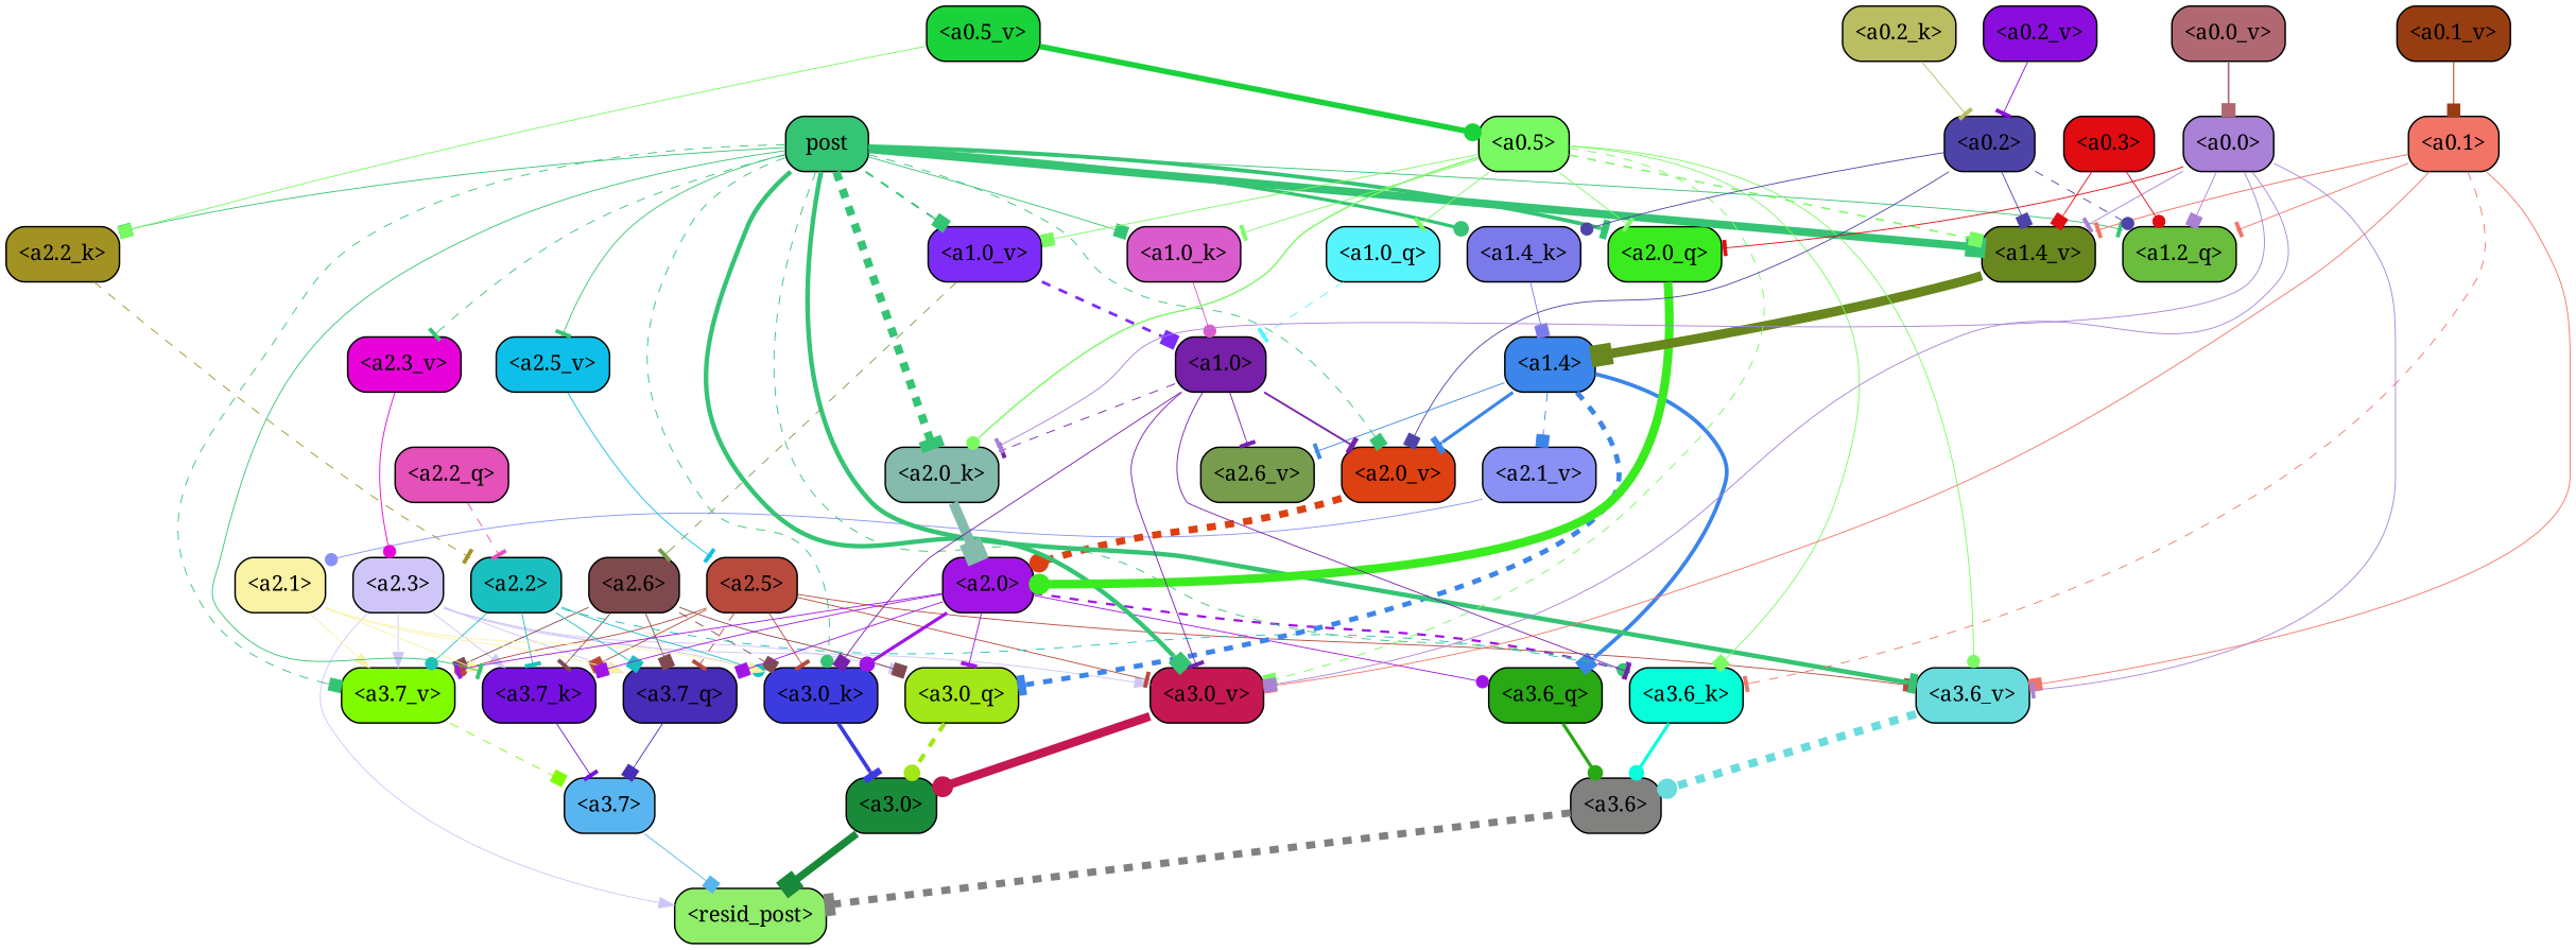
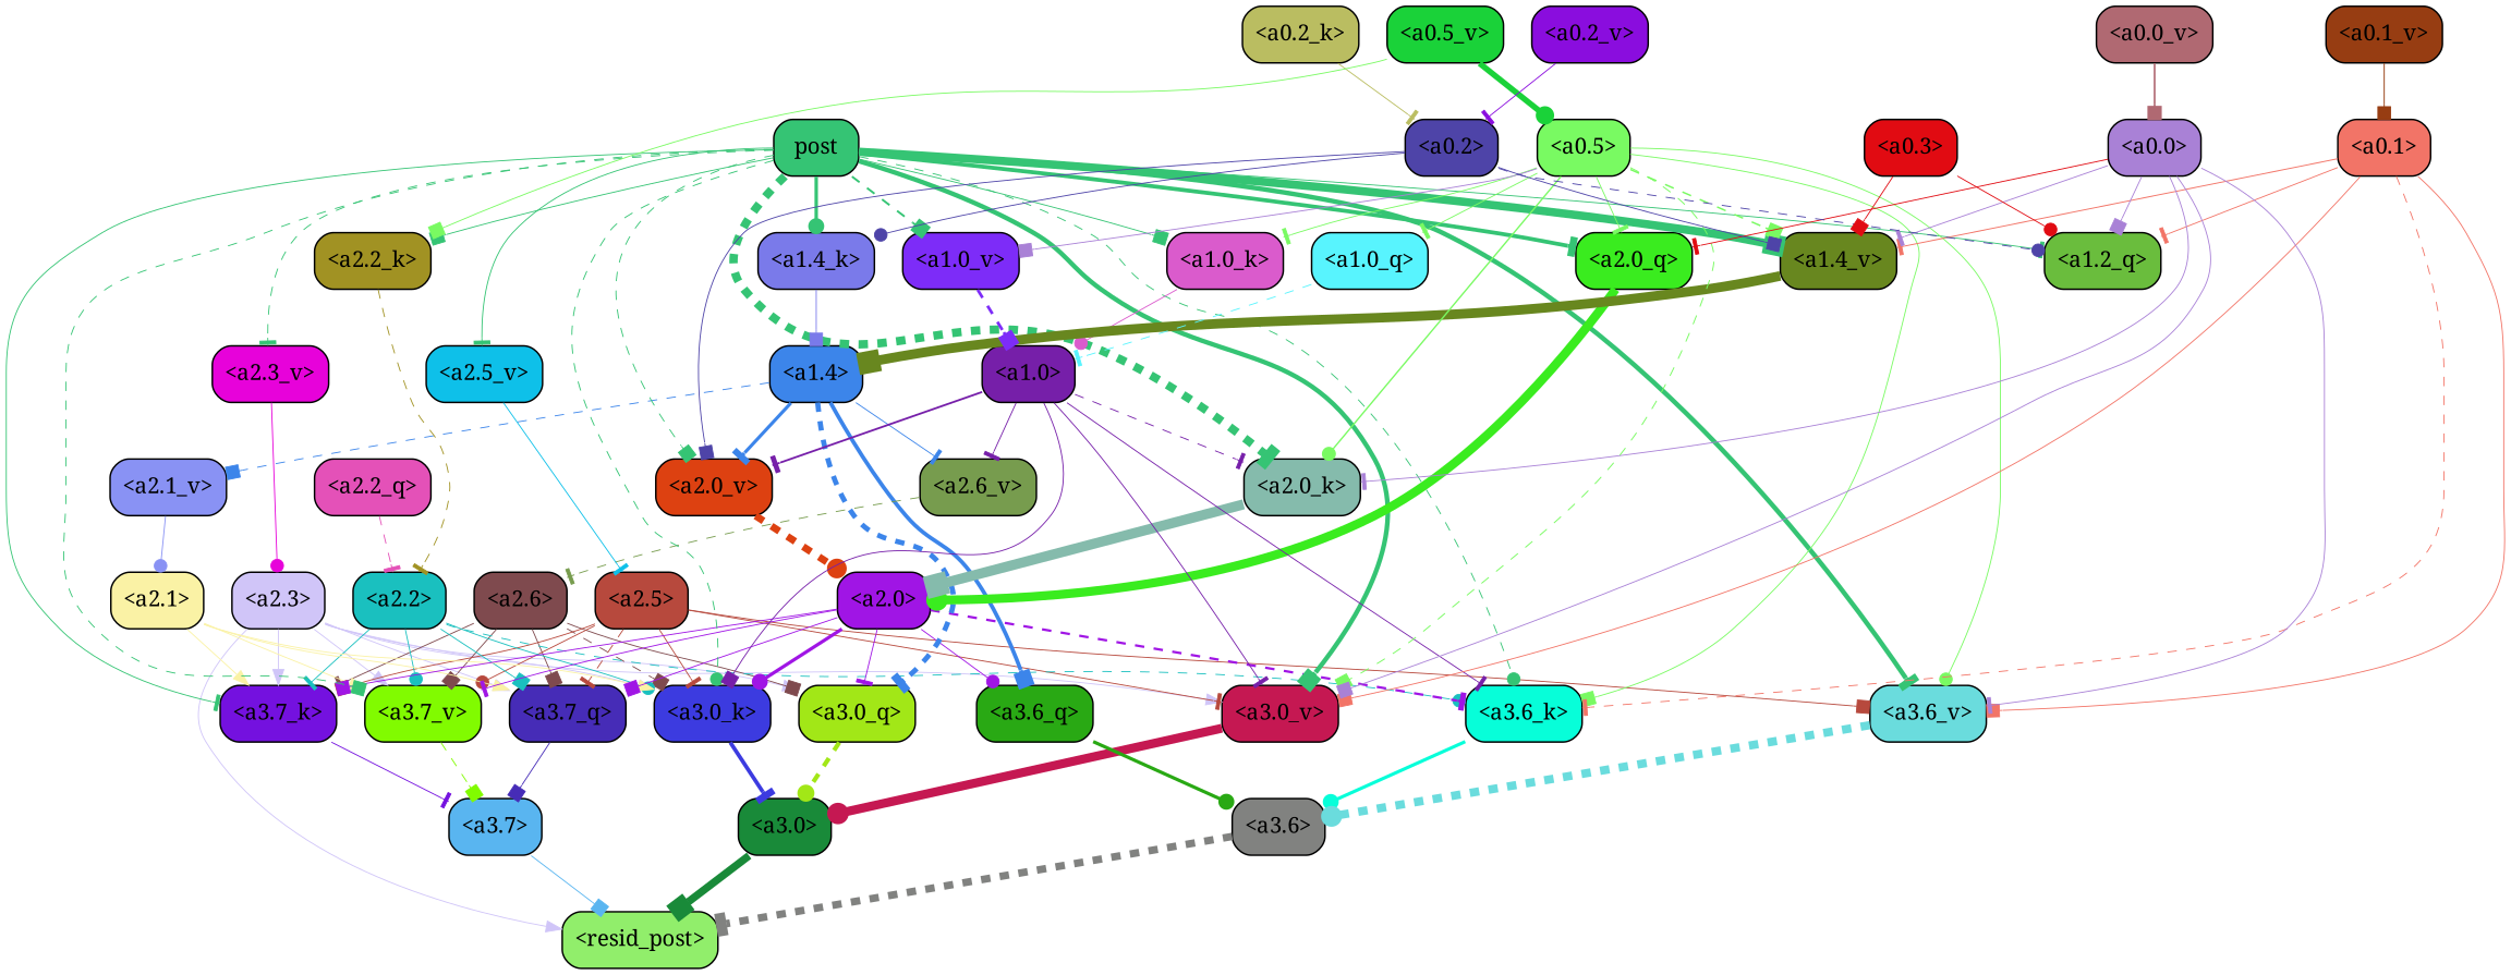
  strict digraph {
    fontname="Noto Serif"
    splines=true
    node [color=black fontname="Noto Serif" shape=box style="filled, rounded"]
    edge [arrowhead=tee color="#35c474" fontname="Noto Serif" penwidth=0.6 style=bold]
    "<a3.7>" [fillcolor="#59b5f0"]
    "<resid_post>" [fillcolor="#91ee6b"]
    "<a3.6>" [fillcolor="#818280"]
    "<a3.0>" [fillcolor="#198a39"]
    "<a2.3>" [fillcolor="#d0c5f8"]
    "<a3.7_q>" [fillcolor="#462cb7"]
    "<a3.0_q>" [fillcolor="#a2e717"]
    "<a3.7_k>" [fillcolor="#7411df"]
    "<a3.0_k>" [fillcolor="#3c3be0"]
    "<a3.7_v>" [fillcolor="#81fb00"]
    "<a3.0_v>" [fillcolor="#c51852"]
    "<a3.6_q>" [fillcolor="#29a914"]
    "<a3.6_k>" [fillcolor="#07fed9"]
    "<a3.6_v>" [fillcolor="#6adcdd"]
    "<a2.6>" [fillcolor="#7f4a4e"]
    "<a2.5>" [fillcolor="#b7493d"]
    "<a2.2>" [fillcolor="#1ac0bf"]
    "<a2.1>" [fillcolor="#faf2a5"]
    "<a2.0>" [fillcolor="#a015e5"]
    "<a1.4>" [fillcolor="#3c85ea"]
    "<a2.6_v>" [fillcolor="#779c4e"]
    "<a2.1_v>" [fillcolor="#8992f4"]
    "<a2.0_v>" [fillcolor="#dd4111"]
    n24 [fillcolor="#35c474" label=post]
    "<a2.0_q>" [fillcolor="#3aec1f"]
    "<a2.2_k>" [fillcolor="#a19223"]
    "<a2.0_k>" [fillcolor="#85bbac"]
    "<a2.5_v>" [fillcolor="#0ec0e9"]
    "<a2.3_v>" [fillcolor="#e702da"]
    "<a1.2_q>" [fillcolor="#6abd3d"]
    "<a1.4_k>" [fillcolor="#7a7aea"]
    "<a1.0_k>" [fillcolor="#da5bcc"]
    "<a1.4_v>" [fillcolor="#68871f"]
    "<a1.0_v>" [fillcolor="#7d2cf8"]
    "<a1.0>" [fillcolor="#761fa9"]
    "<a0.5>" [fillcolor="#79fa62"]
    "<a1.0_q>" [fillcolor="#58f4fe"]
    "<a0.1>" [fillcolor="#f27467"]
    "<a0.0>" [fillcolor="#a981d6"]
    "<a2.2_q>" [fillcolor="#e451b8"]
    "<a0.2>" [fillcolor="#4e44a8"]
    "<a0.3>" [fillcolor="#e10b12"]
    "<a0.2_k>" [fillcolor="#babd61"]
    "<a0.5_v>" [fillcolor="#1ad239"]
    "<a0.2_v>" [fillcolor="#8a0dde"]
    "<a0.1_v>" [fillcolor="#973d12"]
    "<a0.0_v>" [fillcolor="#b06972"]
    "<a3.7>" -> "<resid_post>" [arrowhead=box color="#59b5f0" style=solid]
    "<a3.6>" -> "<resid_post>" [color="#818280" penwidth=4.753257989883423 style=dashed]
    "<a3.0>" -> "<resid_post>" [arrowhead=box color="#198a39" penwidth=4.90053927898407]
    "<a2.3>" -> "<resid_post>" [color="#d0c5f8" arrowhead="" style=""]
    "<a2.3>" -> "<a3.7_q>" [color="#d0c5f8" arrowhead="" style=""]
    "<a2.3>" -> "<a3.0_q>" [color="#d0c5f8" arrowhead="" style=""]
    "<a2.3>" -> "<a3.7_k>" [color="#d0c5f8" arrowhead="" style=""]
    "<a2.3>" -> "<a3.0_k>" [color="#d0c5f8" arrowhead="" style=""]
    "<a2.3>" -> "<a3.7_v>" [color="#d0c5f8" arrowhead="" style=""]
    "<a2.3>" -> "<a3.0_v>" [color="#d0c5f8" arrowhead="" style=""]
    "<a3.7_q>" -> "<a3.7>" [arrowhead=box color="#462cb7" style=solid]
    "<a3.0_q>" -> "<a3.0>" [arrowhead=dot color="#a2e717" penwidth=2.870753765106201 style=dashed]
    "<a3.7_k>" -> "<a3.7>" [color="#7411df" style=solid]
    "<a3.0_k>" -> "<a3.0>" [color="#3c3be0" penwidth=2.520303964614868]
    "<a3.7_v>" -> "<a3.7>" [arrowhead=box color="#81fb00" style=dashed]
    "<a3.0_v>" -> "<a3.0>" [arrowhead=dot color="#c51852" penwidth=5.680712580680847 style=solid]
    "<a3.6_q>" -> "<a3.6>" [arrowhead=dot color="#29a914" penwidth=2.160832464694977]
    "<a3.6_k>" -> "<a3.6>" [arrowhead=dot color="#07fed9" penwidth=2.13908451795578 style=solid]
    "<a3.6_v>" -> "<a3.6>" [arrowhead=dot color="#6adcdd" penwidth=5.297133803367615 style=dashed]
    "<a2.6>" -> "<a3.7_q>" [arrowhead=box color="#7f4a4e" style=solid]
    "<a2.6>" -> "<a3.0_q>" [arrowhead=box color="#7f4a4e" style=solid]
    "<a2.6>" -> "<a3.7_k>" [color="#7f4a4e" style=solid]
    "<a2.6>" -> "<a3.0_k>" [arrowhead=box color="#7f4a4e" style=dashed]
    "<a2.6>" -> "<a3.7_v>" [arrowhead=box color="#7f4a4e" style=solid]
    "<a2.5>" -> "<a3.7_q>" [color="#b7493d" style=dashed]
    "<a2.5>" -> "<a3.7_k>" [arrowhead=box color="#b7493d" style=solid]
    "<a2.5>" -> "<a3.0_k>" [color="#b7493d"]
    "<a2.5>" -> "<a3.7_v>" [arrowhead=dot color="#b7493d"]
    "<a2.5>" -> "<a3.0_v>" [color="#b7493d"]
    "<a2.5>" -> "<a3.6_v>" [arrowhead=box color="#b7493d"]
    "<a2.2>" -> "<a3.7_q>" [arrowhead=box color="#1ac0bf"]
    "<a2.2>" -> "<a3.7_k>" [color="#1ac0bf"]
    "<a2.2>" -> "<a3.0_k>" [arrowhead=dot color="#1ac0bf" style=solid]
    "<a2.2>" -> "<a3.7_v>" [arrowhead=dot color="#1ac0bf"]
    "<a2.2>" -> "<a3.6_k>" [arrowhead=dot color="#1ac0bf" style=dashed]
    "<a2.1>" -> "<a3.7_q>" [color="#faf2a5" arrowhead="" style=""]
    "<a2.1>" -> "<a3.7_k>" [color="#faf2a5" arrowhead="" style=""]
    "<a2.1>" -> "<a3.0_k>" [color="#faf2a5" arrowhead="" style=""]
    "<a2.1>" -> "<a3.7_v>" [color="#faf2a5" arrowhead="" style=""]
    "<a2.0>" -> "<a3.7_q>" [arrowhead=box color="#a015e5"]
    "<a2.0>" -> "<a3.0_q>" [color="#a015e5"]
    "<a2.0>" -> "<a3.7_k>" [arrowhead=box color="#a015e5"]
    "<a2.0>" -> "<a3.0_k>" [arrowhead=dot color="#a015e5" penwidth=2.172017753124237 style=solid]
    "<a2.0>" -> "<a3.7_v>" [color="#a015e5" style=solid]
    "<a2.0>" -> "<a3.6_q>" [arrowhead=dot color="#a015e5"]
    "<a2.0>" -> "<a3.6_k>" [color="#a015e5" penwidth=1.5348684191703796 style=dashed]
    "<a1.4>" -> "<a3.0_q>" [color="#3c85ea" penwidth=3.2595192790031433 style=dashed]
    "<a1.4>" -> "<a3.6_q>" [arrowhead=box color="#3c85ea" penwidth=2.532623291015625 style=solid]
    "<a1.4>" -> "<a2.6_v>" [color="#3c85ea"]
    "<a1.4>" -> "<a2.1_v>" [arrowhead=box color="#3c85ea" style=dashed]
    "<a1.4>" -> "<a2.0_v>" [color="#3c85ea" penwidth=2.1199009865522385 style=solid]
-   "<a1.0_v>" -> "<a2.6>" [color="#779c4e" style=dashed]
+   "<a2.6_v>" -> "<a2.6>" [color="#779c4e" style=dashed]
    "<a2.1_v>" -> "<a2.1>" [arrowhead=dot color="#8992f4"]
    "<a2.0_v>" -> "<a2.0>" [arrowhead=dot color="#dd4111" penwidth=4.592647075653076 style=dashed]
    n24 -> "<a3.7_k>"
    n24 -> "<a3.0_k>" [arrowhead=dot penwidth=0.6117386221885681 style=dashed]
    n24 -> "<a3.7_v>" [arrowhead=box style=dashed]
    n24 -> "<a3.0_v>" [arrowhead=box penwidth=2.969020187854767]
    n24 -> "<a3.6_k>" [arrowhead=dot style=dashed]
    n24 -> "<a3.6_v>" [penwidth=3.0186105966567993]
    n24 -> "<a2.0_v>" [arrowhead=box style=dashed]
    n24 -> "<a2.0_q>" [penwidth=2.5791755318641663 style=solid]
    n24 -> "<a2.2_k>" [arrowhead=box]
    n24 -> "<a2.0_k>" [penwidth=5.307481050491333 style=dashed]
    n24 -> "<a2.5_v>"
    n24 -> "<a2.3_v>" [style=dashed]
    n24 -> "<a1.2_q>"
    n24 -> "<a1.4_k>" [arrowhead=dot penwidth=2.1839776039123535]
    n24 -> "<a1.0_k>" [arrowhead=box]
    n24 -> "<a1.4_v>" [arrowhead=box penwidth=5.2540810108184814 style=solid]
    n24 -> "<a1.0_v>" [arrowhead=box penwidth=1.3048751950263977 style=dashed]
    "<a2.0_q>" -> "<a2.0>" [arrowhead=dot color="#3aec1f" penwidth=5.682948350906372]
    "<a2.2_k>" -> "<a2.2>" [color="#a19223" style=dashed]
    "<a2.0_k>" -> "<a2.0>" [arrowhead=box color="#85bbac" penwidth=6.450693130493164 style=solid]
    "<a2.5_v>" -> "<a2.5>" [color="#0ec0e9" style=solid]
    "<a2.3_v>" -> "<a2.3>" [arrowhead=dot color="#e702da" style=solid]
    "<a1.4_k>" -> "<a1.4>" [arrowhead=box color="#7a7aea" style=solid]
    "<a1.0_k>" -> "<a1.0>" [arrowhead=dot color="#da5bcc" style=solid]
    "<a1.4_v>" -> "<a1.4>" [arrowhead=box color="#68871f" penwidth=6.149721145629883]
    "<a1.0_v>" -> "<a1.0>" [arrowhead=box color="#7d2cf8" penwidth=1.874430701136589 style=dashed]
    "<a1.0>" -> "<a3.0_k>" [arrowhead=box color="#761fa9"]
    "<a1.0>" -> "<a3.0_v>" [color="#761fa9" style=solid]
    "<a1.0>" -> "<a3.6_k>" [color="#761fa9"]
    "<a1.0>" -> "<a2.6_v>" [color="#761fa9" style=solid]
    "<a1.0>" -> "<a2.0_v>" [color="#761fa9" penwidth=1.237271785736084 style=solid]
    "<a1.0>" -> "<a2.0_k>" [color="#761fa9" style=dashed]
    "<a0.5>" -> "<a3.0_v>" [arrowhead=box color="#79fa62" penwidth=0.6409564018249512 style=dashed]
    "<a0.5>" -> "<a3.6_k>" [arrowhead=box color="#79fa62"]
    "<a0.5>" -> "<a3.6_v>" [arrowhead=dot color="#79fa62"]
    "<a0.5>" -> "<a2.0_q>" [color="#79fa62" style=solid]
    "<a0.5>" -> "<a2.0_k>" [arrowhead=dot color="#79fa62" penwidth=0.9355769157409668 style=solid]
    "<a0.5>" -> "<a1.0_k>" [color="#79fa62"]
    "<a0.5>" -> "<a1.4_v>" [arrowhead=box color="#79fa62" penwidth=1.016412615776062 style=dashed]
-   "<a0.5>" -> "<a1.0_v>" [arrowhead=box color="#79fa62"]
+   "<a0.5>" -> "<a1.0_v>" [arrowhead=box color="#a981d6"]
    "<a0.5>" -> "<a1.0_q>" [color="#79fa62" style=solid]
    "<a1.0_q>" -> "<a1.0>" [color="#58f4fe" style=dashed]
    "<a0.1>" -> "<a3.0_v>" [arrowhead=box color="#f27467"]
    "<a0.1>" -> "<a3.6_k>" [color="#f27467" style=dashed]
    "<a0.1>" -> "<a3.6_v>" [arrowhead=box color="#f27467"]
    "<a0.1>" -> "<a1.2_q>" [color="#f27467" style=solid]
    "<a0.1>" -> "<a1.4_v>" [color="#f27467" penwidth=0.6440334320068359 style=solid]
    "<a0.0>" -> "<a3.0_v>" [arrowhead=box color="#a981d6"]
    "<a0.0>" -> "<a3.6_v>" [color="#a981d6" style=solid]
    "<a0.0>" -> "<a2.0_q>" [color="#e10b12"]
    "<a0.0>" -> "<a2.0_k>" [color="#a981d6"]
    "<a0.0>" -> "<a1.2_q>" [arrowhead=box color="#a981d6"]
    "<a0.0>" -> "<a1.4_v>" [color="#a981d6"]
    "<a2.2_q>" -> "<a2.2>" [color="#e451b8" style=dashed]
    "<a0.2>" -> "<a2.0_v>" [arrowhead=box color="#4e44a8"]
    "<a0.2>" -> "<a1.2_q>" [arrowhead=dot color="#4e44a8" style=dashed]
    "<a0.2>" -> "<a1.4_k>" [arrowhead=dot color="#4e44a8" style=solid]
    "<a0.2>" -> "<a1.4_v>" [arrowhead=box color="#4e44a8" style=solid]
    "<a0.3>" -> "<a1.2_q>" [arrowhead=dot color="#e10b12"]
    "<a0.3>" -> "<a1.4_v>" [arrowhead=box color="#e10b12" style=solid]
    "<a0.2_k>" -> "<a0.2>" [color="#babd61"]
    "<a0.5_v>" -> "<a2.2_k>" [arrowhead=box color="#79fa62"]
    "<a0.5_v>" -> "<a0.5>" [arrowhead=dot color="#1ad239" penwidth=3.717004656791687]
    "<a0.2_v>" -> "<a0.2>" [color="#8a0dde" style=solid]
    "<a0.1_v>" -> "<a0.1>" [arrowhead=box color="#973d12" penwidth=0.6493067741394043 style=solid]
    "<a0.0_v>" -> "<a0.0>" [arrowhead=box color="#b06972" penwidth=1.1432268619537354 style=solid]
  }
